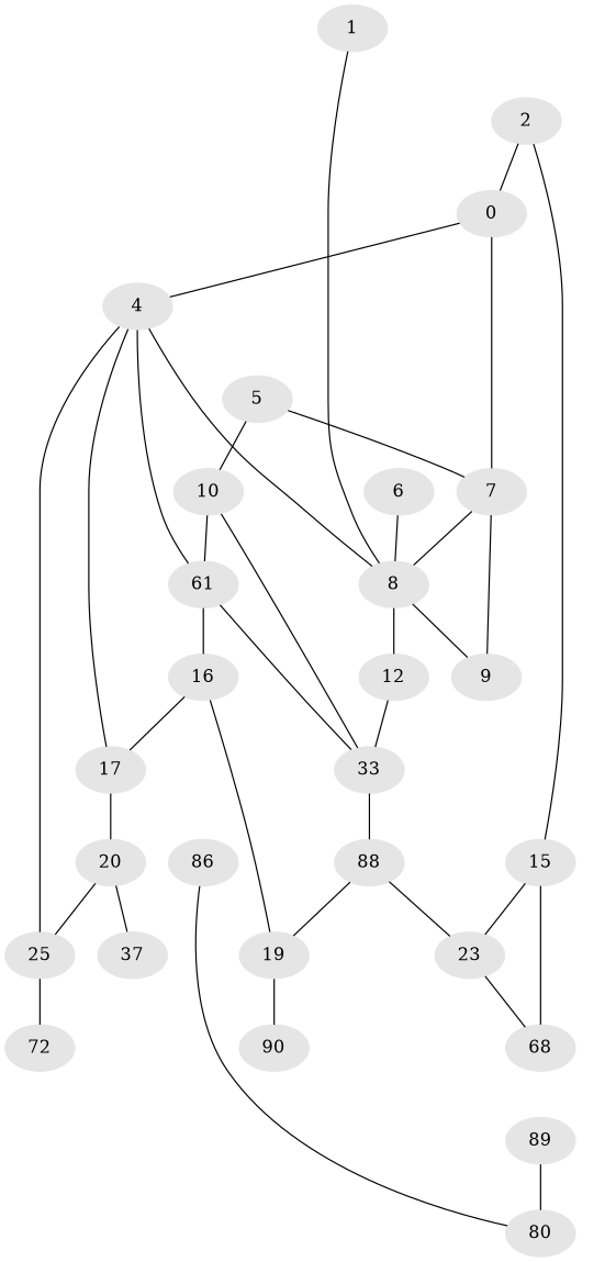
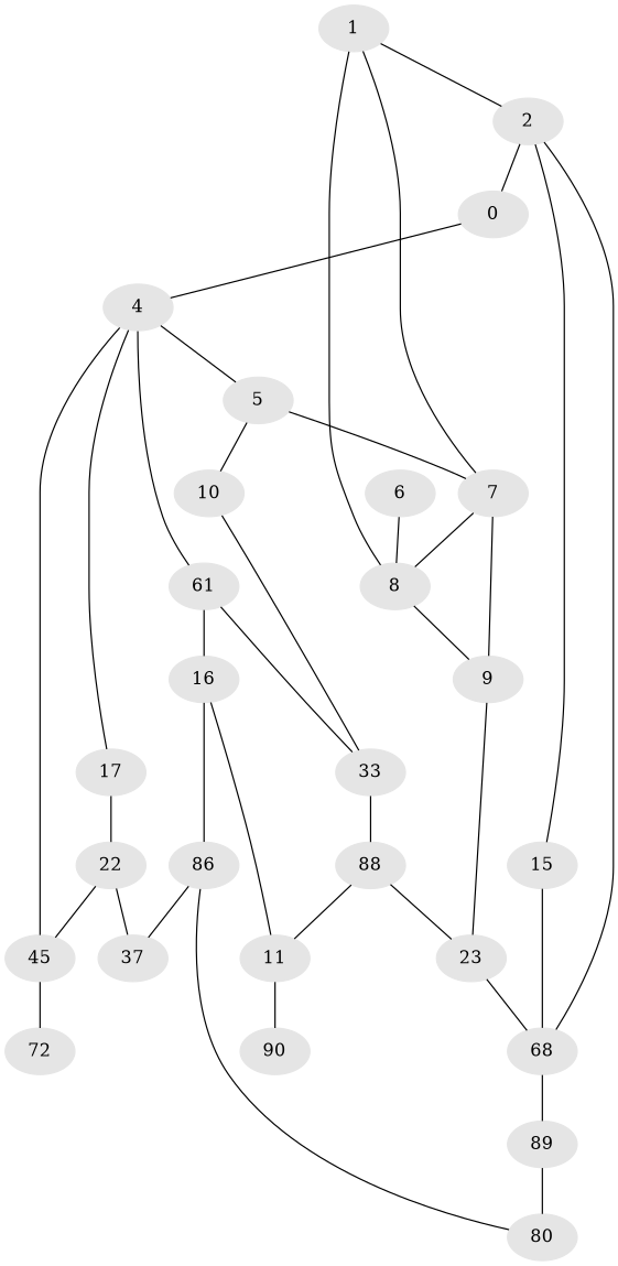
  graph {
    node [color=gray90 style=filled]
    edge [weight=1.0]
    1
    2
    7
    8
    n5 [label=0]
    15
    n7 [label=68]
    9
    4
    23
    n11 [label=72]
-   25
+   25 [label=45]
    n13 [label=89]
    5
    n15 [label=61]
    17
    10
    n18 [label=33]
    16
-   22 [label=20]
+   22
    6
-   12
    n23 [label=88]
-   19
+   19 [label=11]
    n25 [label=90]
    n26 [label=37]
    n27 [label=86]
    n28 [label=80]
-   n5 -- 7
+   1 -- 2
+   1 -- 7
    1 -- 8 [weight=2.0]
    2 -- n5 [weight=2.0]
    2 -- 15
+   2 -- n7 [weight=2.0]
    7 -- 8
    7 -- 9
    8 -- 9
-   8 -- 12 [weight=2.0]
    n5 -- 4 [weight=2.0]
    15 -- n7
-   15 -- 23
+   9 -- 23
+   n7 -- n13 [weight=2.0]
    4 -- 25 [weight=2.0]
-   4 -- 8
+   4 -- 5
    4 -- n15
    4 -- 17 [weight=2.0]
    23 -- n7
    25 -- n11 [weight=2.0]
    n13 -- n28 [weight=2.0]
    5 -- 7 [weight=2.0]
    5 -- 10 [weight=2.0]
    n15 -- n18
    n15 -- 16 [weight=3.0]
    17 -- 22 [weight=3.0]
-   10 -- n15
    10 -- n18
    n18 -- n23
-   16 -- 17
+   16 -- n27
    16 -- 19 [weight=2.0]
    22 -- 25 [weight=2.0]
    22 -- n26
    6 -- 8 [weight=2.0]
-   12 -- n18 [weight=2.0]
    n23 -- 23
    n23 -- 19
    19 -- n25 [weight=2.0]
+   n27 -- n26
    n27 -- n28
  }
